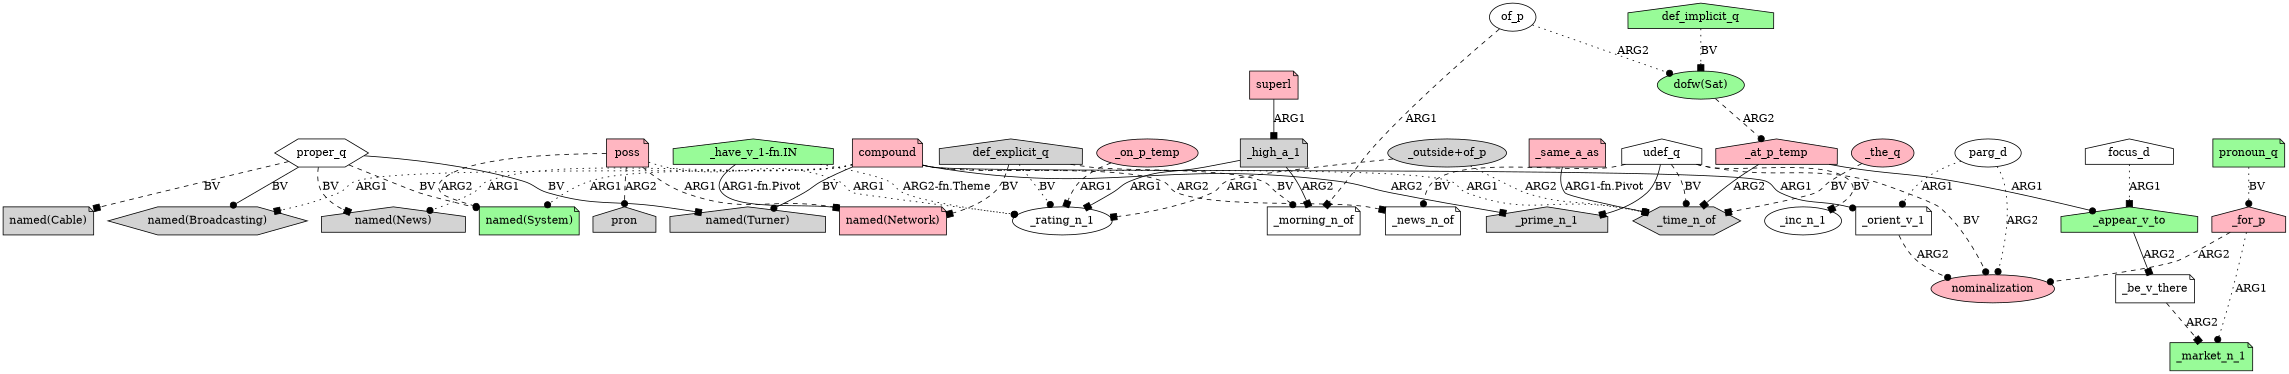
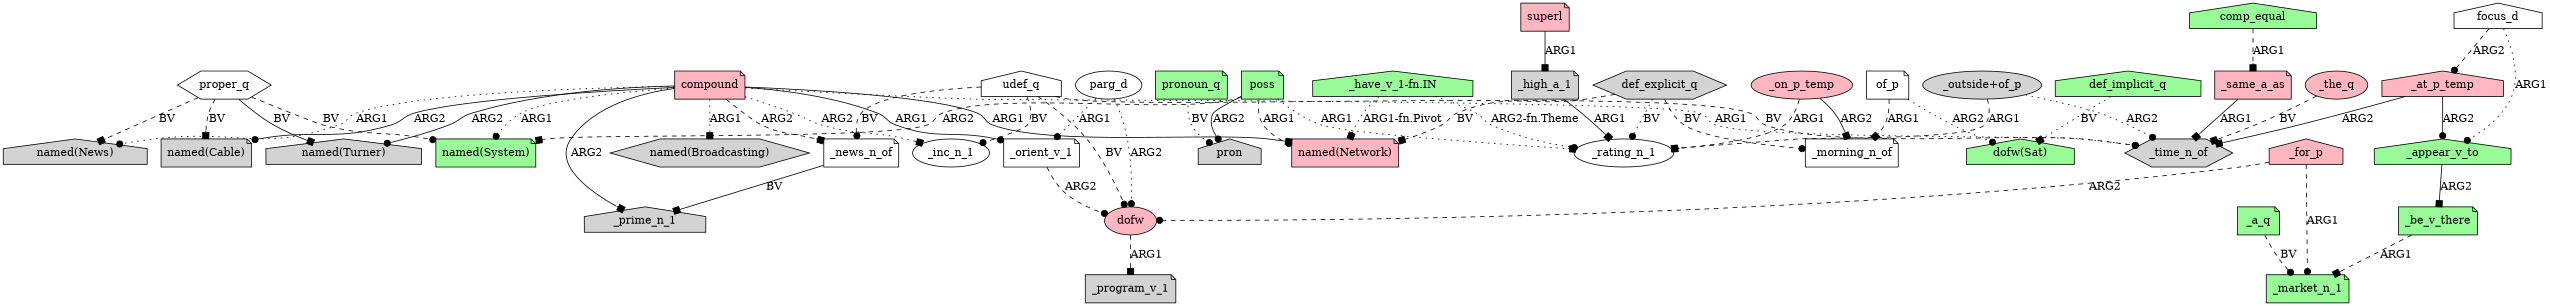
  digraph {
    node [fillcolor=lightgrey shape=note style=filled]
    edge [arrowhead=dot style=dashed]
    compound [fillcolor=lightpink]
    "named(News)" [shape=house]
    "named(Turner)" [shape=house]
    _inc_n_1 [fillcolor=white shape=ellipse]
    _time_n_of [shape=hexagon]
    _orient_v_1 [fillcolor=white]
    "named(Broadcasting)" [shape=hexagon]
    "named(Network)" [fillcolor=lightpink]
    _prime_n_1 [shape=house]
    "named(Cable)"
    _news_n_of [fillcolor=white]
    "named(System)" [fillcolor=palegreen]
-   nominalization [fillcolor=lightpink shape=ellipse]
+   nominalization [fillcolor=lightpink shape=ellipse label=dofw]
    focus_d [fillcolor=white shape=house]
    _at_p_temp [fillcolor=lightpink shape=house]
    _appear_v_to [fillcolor=palegreen shape=house]
-   _be_v_there [fillcolor=white]
+   _be_v_there [fillcolor=palegreen]
    proper_q [fillcolor=white shape=hexagon]
    udef_q [fillcolor=white shape=house]
-   poss [fillcolor=lightpink]
+   _program_v_1
+   poss [fillcolor=palegreen]
    pron [shape=house]
    _rating_n_1 [fillcolor=white shape=ellipse]
    _high_a_1
    _on_p_temp [fillcolor=lightpink shape=ellipse]
    _morning_n_of [fillcolor=white]
    _market_n_1 [fillcolor=palegreen]
    parg_d [fillcolor=white shape=ellipse]
    superl [fillcolor=lightpink]
    def_implicit_q [fillcolor=palegreen shape=house]
-   "dofw(Sat)" [fillcolor=palegreen shape=ellipse]
-   def_explicit_q [shape=house]
+   "dofw(Sat)" [fillcolor=palegreen shape=house]
+   def_explicit_q [shape=hexagon]
    _for_p [fillcolor=lightpink shape=house]
    "_outside+of_p" [shape=ellipse]
-   of_p [fillcolor=white shape=ellipse]
+   of_p [fillcolor=white]
    pronoun_q [fillcolor=palegreen]
    _the_q [fillcolor=lightpink shape=ellipse]
+   comp_equal [fillcolor=palegreen shape=house]
    _same_a_as [fillcolor=lightpink]
    "_have_v_1-fn.IN" [fillcolor=palegreen shape=house]
+   _a_q [fillcolor=palegreen]
    compound -> "named(News)" [label=ARG1 style=dotted]
-   compound -> "named(Turner)" [label=BV style=solid]
+   compound -> "named(Turner)" [label=ARG2 style=solid]
+   compound -> _inc_n_1 [arrowhead=box label=ARG2 style=dotted]
    compound -> _time_n_of [label=ARG1 style=dotted]
    compound -> _orient_v_1 [label=ARG1 style=solid]
    compound -> "named(Broadcasting)" [arrowhead=box label=ARG1 style=dotted]
+   compound -> "named(Network)" [arrowhead=box label=ARG1 style=solid]
    compound -> _prime_n_1 [arrowhead=box label=ARG2 style=solid]
+   compound -> "named(Cable)" [label=ARG2 style=solid]
    compound -> _news_n_of [arrowhead=box label=ARG2]
    compound -> "named(System)" [label=ARG1 style=dotted]
    _orient_v_1 -> nominalization [label=ARG2]
-   "dofw(Sat)" -> _at_p_temp [label=ARG2]
-   focus_d -> _appear_v_to [arrowhead=box label=ARG1 style=dotted]
+   nominalization -> _program_v_1 [arrowhead=box label=ARG1]
+   focus_d -> _at_p_temp [label=ARG2]
+   focus_d -> _appear_v_to [label=ARG1 style=dotted]
    _at_p_temp -> _time_n_of [arrowhead=box label=ARG2 style=solid]
-   _at_p_temp -> _appear_v_to [label=ARG1 style=solid]
+   _at_p_temp -> _appear_v_to [label=ARG2 style=solid]
    _appear_v_to -> _be_v_there [arrowhead=box label=ARG2 style=solid]
-   _be_v_there -> _market_n_1 [arrowhead=box label=ARG2]
+   _be_v_there -> _market_n_1 [arrowhead=box label=ARG1]
    proper_q -> "named(News)" [arrowhead=box label=BV]
    proper_q -> "named(Turner)" [arrowhead=box label=BV style=solid]
-   proper_q -> "named(Broadcasting)" [label=BV style=solid]
    proper_q -> "named(Cable)" [arrowhead=box label=BV]
    proper_q -> "named(System)" [label=BV]
-   udef_q -> _inc_n_1 [arrowhead=box label=BV]
+   udef_q -> _inc_n_1 [label=BV]
    udef_q -> _time_n_of [label=BV]
-   udef_q -> _prime_n_1 [arrowhead=box label=BV style=solid]
+   _news_n_of -> _prime_n_1 [arrowhead=box label=BV style=solid]
    udef_q -> _news_n_of [label=BV]
    udef_q -> nominalization [label=BV]
    poss -> "named(Network)" [label=ARG1]
-   poss -> "named(System)" [label=ARG2]
-   poss -> pron [label=ARG2]
-   poss -> _rating_n_1 [label=ARG1 style=dotted]
+   poss -> "named(System)" [arrowhead=box label=ARG2]
+   poss -> pron [label=ARG2 style=solid]
+   poss -> _rating_n_1 [arrowhead=box label=ARG1 style=dotted]
    _high_a_1 -> _rating_n_1 [arrowhead=box label=ARG1 style=solid]
    _on_p_temp -> _rating_n_1 [arrowhead=box label=ARG1]
-   _high_a_1 -> _morning_n_of [arrowhead=box label=ARG2 style=solid]
+   _on_p_temp -> _morning_n_of [arrowhead=box label=ARG2 style=solid]
    parg_d -> _orient_v_1 [label=ARG1 style=dotted]
    parg_d -> nominalization [label=ARG2 style=dotted]
    superl -> _high_a_1 [arrowhead=box label=ARG1 style=solid]
    def_implicit_q -> "dofw(Sat)" [arrowhead=box label=BV style=dotted]
    def_explicit_q -> "named(Network)" [arrowhead=box label=BV]
    def_explicit_q -> _rating_n_1 [label=BV style=dotted]
    def_explicit_q -> _morning_n_of [label=BV]
    _for_p -> nominalization [label=ARG2]
-   _for_p -> _market_n_1 [label=ARG1 style=dotted]
-   "_outside+of_p" -> _time_n_of [arrowhead=box label=ARG2 style=dotted]
+   _for_p -> _market_n_1 [label=ARG1]
+   "_outside+of_p" -> _time_n_of [label=ARG2 style=dotted]
    "_outside+of_p" -> _rating_n_1 [arrowhead=box label=ARG1]
    of_p -> _morning_n_of [arrowhead=box label=ARG1]
    of_p -> "dofw(Sat)" [label=ARG2 style=dotted]
-   pronoun_q -> _for_p [label=BV style=dotted]
+   pronoun_q -> pron [label=BV style=dotted]
    _the_q -> _time_n_of [arrowhead=box label=BV]
-   _same_a_as -> _time_n_of [arrowhead=box label="ARG1-fn.Pivot" style=solid]
-   "_have_v_1-fn.IN" -> "named(Network)" [arrowhead=box label="ARG1-fn.Pivot" style=solid]
+   comp_equal -> _same_a_as [arrowhead=box label=ARG1]
+   _same_a_as -> _time_n_of [arrowhead=box label=ARG1 style=solid]
+   "_have_v_1-fn.IN" -> "named(Network)" [arrowhead=box label="ARG1-fn.Pivot" style=dotted]
    "_have_v_1-fn.IN" -> _rating_n_1 [label="ARG2-fn.Theme" style=dotted]
+   _a_q -> _market_n_1 [label=BV]
  }
